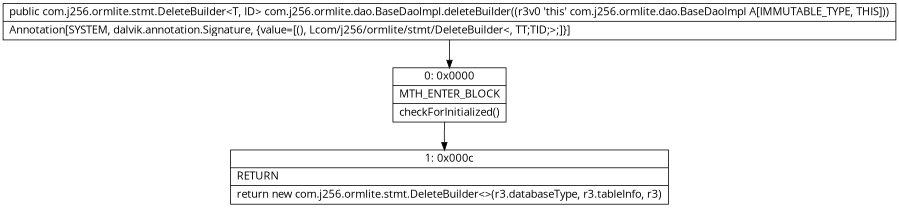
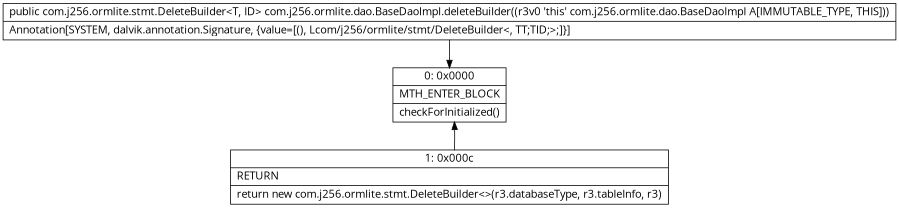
  digraph {
    fontname="Open Sans"
    node [shape=record fontname="Open Sans"]
    edge [fontname="Open Sans"]
    n1 [label="{0\:\ 0x0000|MTH_ENTER_BLOCK\l|checkForInitialized()\l}"]
    n2 [label="{1\:\ 0x000c|RETURN\l|return new com.j256.ormlite.stmt.DeleteBuilder\<\>(r3.databaseType, r3.tableInfo, r3)\l}"]
    n3 [label="{public com.j256.ormlite.stmt.DeleteBuilder\<T, ID\> com.j256.ormlite.dao.BaseDaoImpl.deleteBuilder((r3v0 'this' com.j256.ormlite.dao.BaseDaoImpl A[IMMUTABLE_TYPE, THIS]))  | Annotation[SYSTEM, dalvik.annotation.Signature, \{value=[(), Lcom\/j256\/ormlite\/stmt\/DeleteBuilder\<, TT;TID;\>;]\}]\l}"]
-   n1 -> n2
+   n2 -> n1
    n3 -> n1
  }
